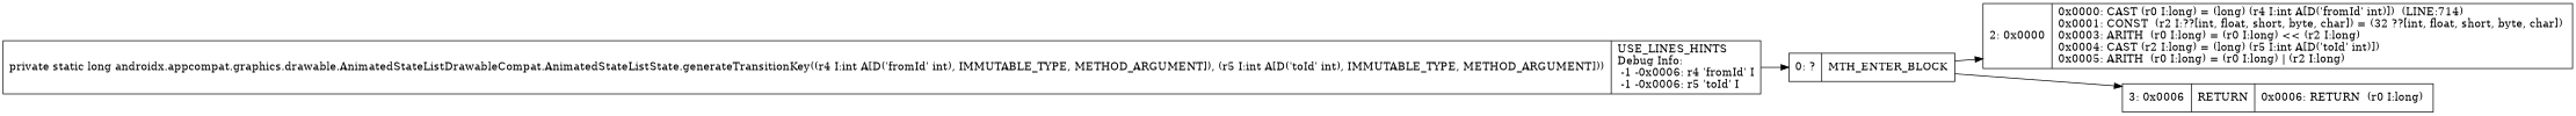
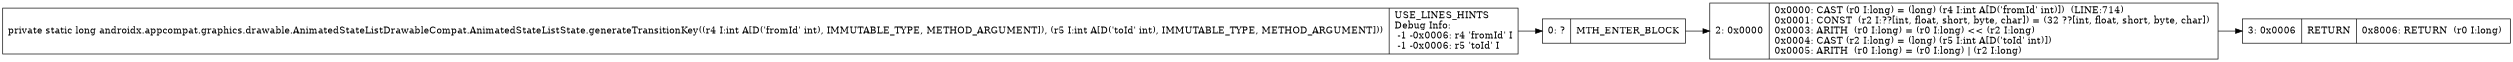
  digraph {
    rankdir=LR
    node [shape=record]
    n1 [label="{0\:\ ?|MTH_ENTER_BLOCK\l}"]
    n2 [label="{2\:\ 0x0000|0x0000: CAST (r0 I:long) = (long) (r4 I:int A[D('fromId' int)])  (LINE:714)\l0x0001: CONST  (r2 I:??[int, float, short, byte, char]) = (32 ??[int, float, short, byte, char]) \l0x0003: ARITH  (r0 I:long) = (r0 I:long) \<\< (r2 I:long) \l0x0004: CAST (r2 I:long) = (long) (r5 I:int A[D('toId' int)]) \l0x0005: ARITH  (r0 I:long) = (r0 I:long) \| (r2 I:long) \l}"]
-   n3 [label="{3\:\ 0x0006|RETURN\l|0x0006: RETURN  (r0 I:long) \l}"]
+   n3 [label="{3\:\ 0x0006|RETURN\l|0x8006: RETURN  (r0 I:long) \l}"]
    n4 [label="{private static long androidx.appcompat.graphics.drawable.AnimatedStateListDrawableCompat.AnimatedStateListState.generateTransitionKey((r4 I:int A[D('fromId' int), IMMUTABLE_TYPE, METHOD_ARGUMENT]), (r5 I:int A[D('toId' int), IMMUTABLE_TYPE, METHOD_ARGUMENT]))  | USE_LINES_HINTS\lDebug Info:\l  \-1 \-0x0006: r4 'fromId' I\l  \-1 \-0x0006: r5 'toId' I\l}"]
    n1 -> n2
-   n1 -> n3
+   n2 -> n3
    n4 -> n1
  }
